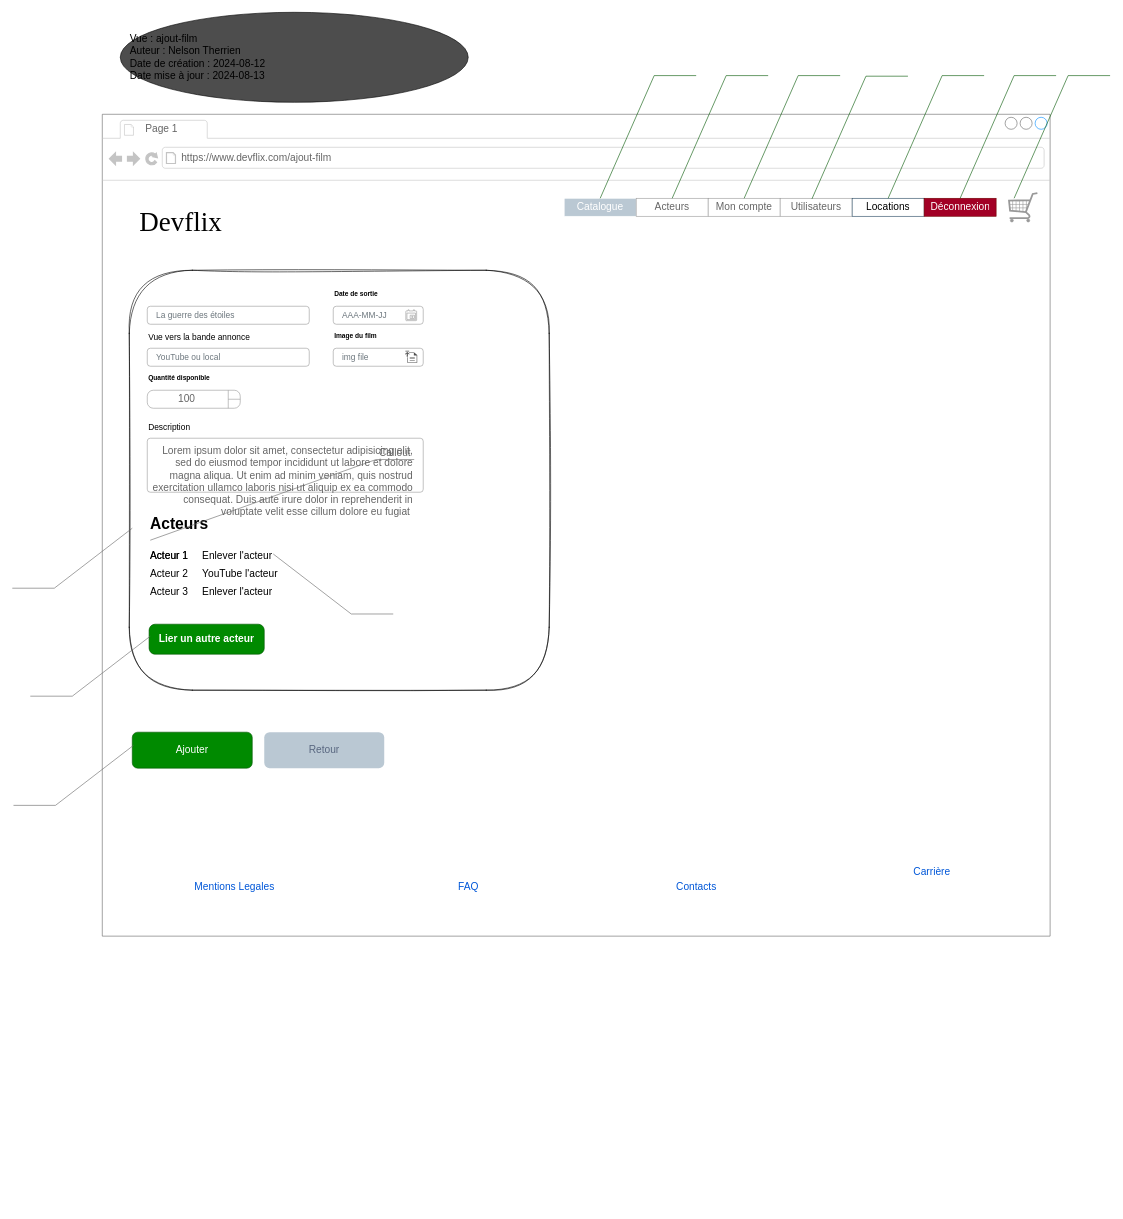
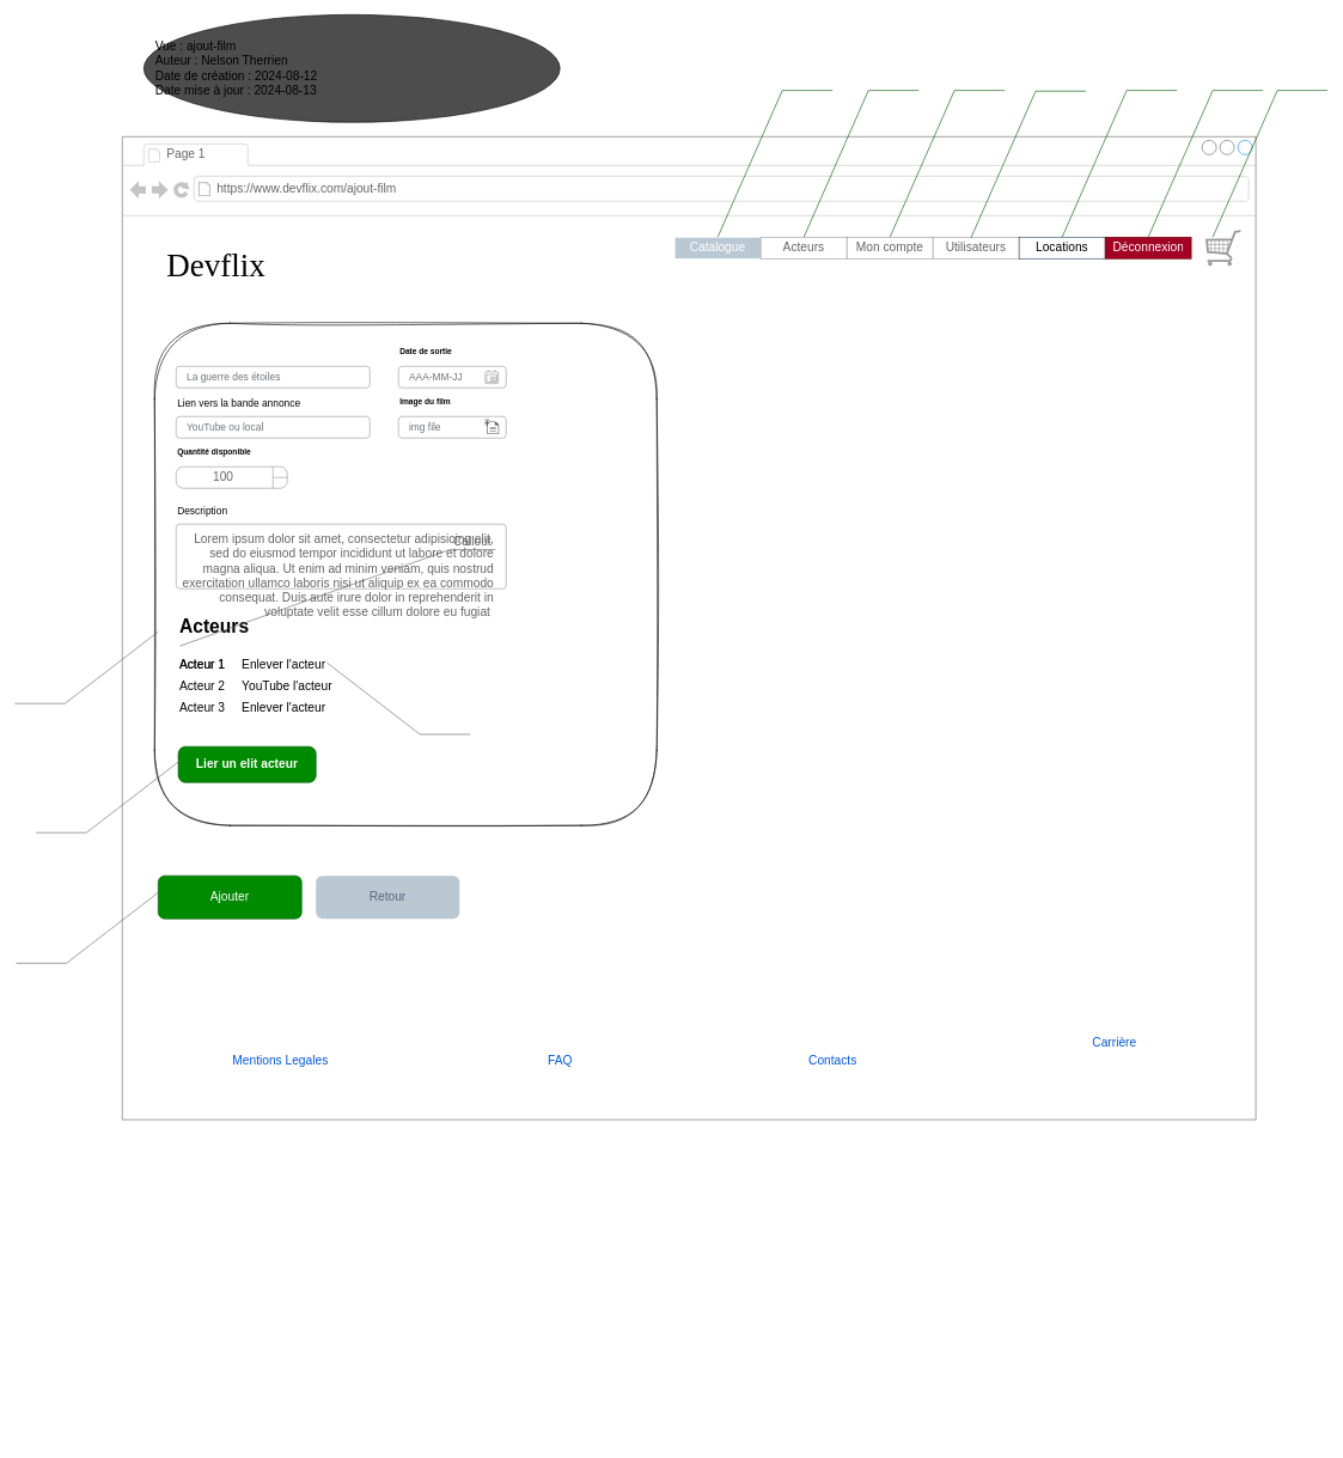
  <mxCell id="0" />
  <mxCell id="1" parent="0" />
  <mxCell id="2" value="" style="group;movable=1;resizable=1;rotatable=1;deletable=1;editable=1;locked=0;connectable=1;" parent="1" vertex="1" connectable="0"><mxGeometry x="170" y="190" width="1580" height="1820" as="geometry" /></mxCell>
  <mxCell id="3" value="" style="strokeWidth=1;shadow=0;dashed=0;align=center;html=1;shape=mxgraph.mockup.containers.browserWindow;rSize=0;strokeColor=#666666;strokeColor2=#008cff;strokeColor3=#c4c4c4;mainText=,;recursiveResize=0;container=0;movable=1;resizable=1;rotatable=1;deletable=1;editable=1;locked=0;connectable=1;" parent="2" vertex="1"><mxGeometry width="1580" height="1370" as="geometry" /></mxCell>
- <mxCell id="4" value="Page 1" style="strokeWidth=1;shadow=0;dashed=0;align=center;html=1;shape=mxgraph.mockup.containers.anchor;fontSize=17;fontColor=#666666;align=left;whiteSpace=wrap;" parent="2" vertex="1"><mxGeometry x="70" y="12" width="110" height="26" as="geometry" /></mxCell>
+ <mxCell id="4" value="Page 1" style="strokeWidth=1;shadow=0;dashed=0;align=center;html=1;shape=mxgraph.mockup.containers.anchor;fontSize=17;fontColor=#666666;align=left;whiteSpace=wrap;" parent="2" vertex="1"><mxGeometry x="60" y="12" width="110" height="26" as="geometry" /></mxCell>
  <mxCell id="5" value="https://www.devflix.com/ajout-film" style="strokeWidth=1;shadow=0;dashed=0;align=center;html=1;shape=mxgraph.mockup.containers.anchor;rSize=0;fontSize=17;fontColor=#666666;align=left;movable=1;resizable=1;rotatable=1;deletable=1;editable=1;locked=0;connectable=1;" parent="2" vertex="1"><mxGeometry x="130" y="60" width="340" height="26" as="geometry" /></mxCell>
  <mxCell id="6" value="" style="rounded=1;whiteSpace=wrap;html=1;sketch=1;curveFitting=1;jiggle=2;" parent="2" vertex="1"><mxGeometry x="45" y="260" width="700" height="700" as="geometry" /></mxCell>
  <mxCell id="7" value="Description" style="fillColor=none;strokeColor=none;align=left;fontSize=14;" parent="2" vertex="1"><mxGeometry x="75" y="500" width="260" height="40" as="geometry" /></mxCell>
  <mxCell id="8" value="" style="html=1;shadow=0;dashed=0;shape=mxgraph.bootstrap.rrect;rSize=5;fillColor=none;strokeColor=#999999;align=left;spacing=15;fontSize=14;fontColor=#6C767D;" parent="2" vertex="1"><mxGeometry x="75" y="540" width="460" height="90" as="geometry" /></mxCell>
  <mxCell id="9" value="Quantité disponible" style="fillColor=none;strokeColor=none;html=1;fontSize=14;fontStyle=0;align=left;fontColor=default;fontStyle=1;fontSize=11;hachureGap=4;pointerEvents=0;fontFamily=Helvetica;rounded=0;glass=0;shadow=0;verticalAlign=middle;" parent="2" vertex="1"><mxGeometry x="75" y="430" width="100" height="20" as="geometry" /></mxCell>
  <mxCell id="10" value="" style="group" parent="2" vertex="1" connectable="0"><mxGeometry x="75" y="280" width="270" height="70" as="geometry" /></mxCell>
  <mxCell id="11" value="La guerre des étoiles" style="html=1;shadow=0;dashed=0;shape=mxgraph.bootstrap.rrect;rSize=5;fillColor=none;strokeColor=#999999;align=left;spacing=15;fontSize=14;fontColor=#6C767D;" parent="10" vertex="1"><mxGeometry y="40" width="270" height="30" as="geometry" /></mxCell>
  <mxCell id="12" value="" style="group" parent="2" vertex="1" connectable="0"><mxGeometry x="75" y="350" width="270" height="70" as="geometry" /></mxCell>
- <mxCell id="13" value="Vue vers la bande annonce" style="fillColor=none;strokeColor=none;align=left;fontSize=14;" parent="12" vertex="1"><mxGeometry width="260" height="40" as="geometry" /></mxCell>
+ <mxCell id="13" value="Lien vers la bande annonce" style="fillColor=none;strokeColor=none;align=left;fontSize=14;" parent="12" vertex="1"><mxGeometry width="260" height="40" as="geometry" /></mxCell>
  <mxCell id="14" value="" style="group" parent="2" vertex="1" connectable="0"><mxGeometry x="385" y="290" width="150" height="60" as="geometry" /></mxCell>
  <mxCell id="15" value="Date de sortie" style="fillColor=none;strokeColor=none;html=1;fontSize=14;fontStyle=0;align=left;fontColor=default;fontStyle=1;fontSize=11;hachureGap=4;pointerEvents=0;fontFamily=Helvetica;rounded=0;glass=0;shadow=0;verticalAlign=middle;" parent="14" vertex="1"><mxGeometry width="100" height="20" as="geometry" /></mxCell>
  <mxCell id="16" value="AAA-MM-JJ" style="html=1;shadow=0;dashed=0;shape=mxgraph.bootstrap.rrect;rSize=5;fillColor=none;strokeColor=#999999;align=left;spacing=15;fontSize=14;fontColor=#6C767D;flipV=1;" parent="14" vertex="1"><mxGeometry y="30" width="150" height="30" as="geometry" /></mxCell>
  <mxCell id="17" value="" style="shape=mxgraph.gmdl.calendar;fillColor=none;strokeColor=#999999;sketch=0;hachureGap=4;pointerEvents=0;fontFamily=Helvetica;fontSize=14;shadow=0;dashed=0;align=left;verticalAlign=middle;spacing=15;fontColor=#6C767D;" parent="14" vertex="1"><mxGeometry x="121" y="36" width="18" height="18" as="geometry"><mxPoint x="-29" y="-9" as="offset" /></mxGeometry></mxCell>
  <mxCell id="18" value="&lt;table cellpadding=&quot;0&quot; cellspacing=&quot;0&quot; style=&quot;width:100%;height:100%;&quot;&gt;&lt;tr&gt;&lt;td style=&quot;width:85%&quot;&gt;100&lt;/td&gt;&lt;td style=&quot;width:15%&quot;&gt;&lt;/td&gt;&lt;/tr&gt;&lt;/table&gt;" style="strokeWidth=1;shadow=0;dashed=0;align=center;html=1;shape=mxgraph.mockup.forms.spinner;strokeColor=#999999;spinLayout=right;spinStyle=normal;adjStyle=triangle;fillColor=default;fontSize=17;fontColor=#666666;mainText=;html=1;overflow=fill;fillStyle=solid;" parent="2" vertex="1"><mxGeometry x="75" y="460" width="155" height="30" as="geometry" /></mxCell>
  <mxCell id="19" value="Image du film" style="fillColor=none;strokeColor=none;html=1;fontSize=14;fontStyle=0;align=left;fontColor=default;fontStyle=1;fontSize=11;hachureGap=4;pointerEvents=0;fontFamily=Helvetica;rounded=0;glass=0;shadow=0;verticalAlign=middle;" parent="2" vertex="1"><mxGeometry x="385" y="360" width="100" height="20" as="geometry" /></mxCell>
  <mxCell id="20" value="img file" style="html=1;shadow=0;dashed=0;shape=mxgraph.bootstrap.rrect;rSize=5;fillColor=none;strokeColor=#999999;align=left;spacing=15;fontSize=14;fontColor=#6C767D;flipV=1;" parent="2" vertex="1"><mxGeometry x="385" y="390" width="150" height="30" as="geometry" /></mxCell>
  <mxCell id="21" value="" style="sketch=0;pointerEvents=1;shadow=0;dashed=0;html=1;strokeColor=none;fillColor=#505050;labelPosition=center;verticalLabelPosition=bottom;verticalAlign=top;outlineConnect=0;align=center;shape=mxgraph.office.concepts.upload;" parent="2" vertex="1"><mxGeometry x="505" y="394" width="20" height="20" as="geometry" /></mxCell>
  <mxCell id="22" value="YouTube ou local" style="html=1;shadow=0;dashed=0;shape=mxgraph.bootstrap.rrect;rSize=5;fillColor=none;strokeColor=#999999;align=left;spacing=15;fontSize=14;fontColor=#6C767D;" parent="2" vertex="1"><mxGeometry x="75" y="390" width="270" height="30" as="geometry" /></mxCell>
  <mxCell id="23" value="Acteurs" style="text;align=left;fontStyle=1;verticalAlign=middle;spacingLeft=3;spacingRight=3;strokeColor=none;rotatable=0;points=[[0,0.5],[1,0.5]];portConstraint=eastwest;html=1;fontSize=26;" parent="2" vertex="1"><mxGeometry x="75" y="670" width="230" height="26" as="geometry" /></mxCell>
  <mxCell id="24" value="&lt;span style=&quot;font-weight: normal;&quot;&gt;&lt;font style=&quot;font-size: 17px;&quot;&gt;Acteur 1&lt;/font&gt;&lt;/span&gt;" style="text;align=left;fontStyle=1;verticalAlign=middle;spacingLeft=3;spacingRight=3;strokeColor=none;rotatable=0;points=[[0,0.5],[1,0.5]];portConstraint=eastwest;html=1;fontSize=26;" parent="2" vertex="1"><mxGeometry x="75" y="720" width="230" height="26" as="geometry" /></mxCell>
  <mxCell id="25" value="&lt;span style=&quot;font-weight: normal;&quot;&gt;&lt;font style=&quot;font-size: 17px;&quot;&gt;Acteur 1&lt;/font&gt;&lt;/span&gt;&lt;span style=&quot;font-size: 17px; font-weight: 400;&quot;&gt;&amp;nbsp; &amp;nbsp; &amp;nbsp;Enlever l'acteur&lt;/span&gt;" style="text;align=left;fontStyle=1;verticalAlign=middle;spacingLeft=3;spacingRight=3;strokeColor=none;rotatable=0;points=[[0,0.5],[1,0.5]];portConstraint=eastwest;html=1;fontSize=26;" parent="2" vertex="1"><mxGeometry x="75" y="720" width="230" height="26" as="geometry" /></mxCell>
  <mxCell id="26" value="&lt;span style=&quot;font-weight: normal;&quot;&gt;&lt;font style=&quot;font-size: 17px;&quot;&gt;Acteur 2&lt;/font&gt;&lt;/span&gt;&lt;span style=&quot;font-size: 17px; font-weight: 400;&quot;&gt;&amp;nbsp; &amp;nbsp; &amp;nbsp;YouTube l'acteur&lt;/span&gt;" style="text;align=left;fontStyle=1;verticalAlign=middle;spacingLeft=3;spacingRight=3;strokeColor=none;rotatable=0;points=[[0,0.5],[1,0.5]];portConstraint=eastwest;html=1;fontSize=26;" parent="2" vertex="1"><mxGeometry x="75" y="750" width="230" height="26" as="geometry" /></mxCell>
  <mxCell id="27" value="&lt;span style=&quot;font-weight: normal;&quot;&gt;&lt;font style=&quot;font-size: 17px;&quot;&gt;Acteur 3&lt;/font&gt;&lt;/span&gt;&lt;span style=&quot;font-size: 17px; font-weight: 400;&quot;&gt;&amp;nbsp; &amp;nbsp; &amp;nbsp;Enlever l'acteur&lt;/span&gt;" style="text;align=left;fontStyle=1;verticalAlign=middle;spacingLeft=3;spacingRight=3;strokeColor=none;rotatable=0;points=[[0,0.5],[1,0.5]];portConstraint=eastwest;html=1;fontSize=26;" parent="2" vertex="1"><mxGeometry x="75" y="780" width="230" height="26" as="geometry" /></mxCell>
- <mxCell id="28" value="Lier un autre acteur" style="strokeWidth=1;shadow=0;dashed=0;align=center;html=1;shape=mxgraph.mockup.buttons.button;strokeColor=#005700;fontColor=#ffffff;mainText=;buttonStyle=round;fontSize=17;fontStyle=1;fillColor=#008a00;whiteSpace=wrap;" parent="2" vertex="1"><mxGeometry x="78" y="850" width="192" height="50" as="geometry" /></mxCell>
+ <mxCell id="28" value="Lier un elit acteur" style="strokeWidth=1;shadow=0;dashed=0;align=center;html=1;shape=mxgraph.mockup.buttons.button;strokeColor=#005700;fontColor=#ffffff;mainText=;buttonStyle=round;fontSize=17;fontStyle=1;fillColor=#008a00;whiteSpace=wrap;" parent="2" vertex="1"><mxGeometry x="78" y="850" width="192" height="50" as="geometry" /></mxCell>
  <mxCell id="29" value="Retour" style="rounded=1;fillColor=#bac8d3;strokeColor=none;html=1;whiteSpace=wrap;fontColor=#596780;align=center;verticalAlign=middle;fontStyle=0;fontSize=17;sketch=0;fontFamily=Helvetica;" parent="2" vertex="1"><mxGeometry x="270" y="1030" width="200" height="60" as="geometry" /></mxCell>
  <mxCell id="30" value="Ajouter" style="rounded=1;fillColor=#008a00;strokeColor=#005700;html=1;whiteSpace=wrap;fontColor=#ffffff;align=center;verticalAlign=middle;fontStyle=0;fontSize=17;sketch=0;fontFamily=Helvetica;" parent="2" vertex="1"><mxGeometry x="50" y="1030" width="200" height="60" as="geometry" /></mxCell>
  <mxCell id="31" value="Mentions Legales" style="fillColor=none;strokeColor=none;html=1;fontColor=#0057D8;align=center;verticalAlign=middle;fontStyle=0;fontSize=17;" parent="2" vertex="1"><mxGeometry x="95" y="1250" width="250" height="75" as="geometry" /></mxCell>
  <mxCell id="32" value="FAQ" style="fillColor=none;strokeColor=none;html=1;fontColor=#0057D8;align=center;verticalAlign=middle;fontStyle=0;fontSize=17;fontFamily=Helvetica;" parent="2" vertex="1"><mxGeometry x="485" y="1250" width="250" height="75" as="geometry" /></mxCell>
  <mxCell id="33" value="Contacts" style="fillColor=none;strokeColor=none;html=1;fontColor=#0057D8;align=center;verticalAlign=middle;fontStyle=0;fontSize=17;fontFamily=Helvetica;" parent="2" vertex="1"><mxGeometry x="865" y="1250" width="250" height="75" as="geometry" /></mxCell>
  <mxCell id="34" value="Carrière&amp;nbsp;" style="fillColor=none;strokeColor=none;html=1;fontColor=#0057D8;align=center;verticalAlign=middle;fontStyle=0;fontSize=17;fontFamily=Helvetica;" parent="2" vertex="1"><mxGeometry x="1260" y="1225" width="250" height="75" as="geometry" /></mxCell>
  <mxCell id="35" value="Lorem ipsum dolor sit amet, consectetur adipisicing elit, sed do eiusmod tempor incididunt ut labore et dolore magna aliqua. Ut enim ad minim veniam, quis nostrud exercitation ullamco laboris nisi ut aliquip ex ea commodo consequat. Duis aute irure dolor in reprehenderit in voluptate velit esse cillum dolore eu fugiat&amp;nbsp;" style="spacingTop=-5;whiteSpace=wrap;html=1;align=right;fontSize=17;fontFamily=Helvetica;fillColor=none;strokeColor=#666666;strokeWidth=1;shadow=0;dashed=0;shape=mxgraph.mockup.text.callout;textSize=17;textColor=#666666;callDir=NE;callStyle=line;fontColor=#666666;verticalAlign=top;" parent="2" vertex="1"><mxGeometry x="80" y="550" width="440" height="160" as="geometry" /></mxCell>
  <mxCell id="36" value="&lt;font color=&quot;#ffffff&quot;&gt;C55&lt;/font&gt;" style="strokeWidth=1;shadow=0;dashed=0;align=center;html=1;shape=mxgraph.mockup.text.callout;linkText=;textSize=17;textColor=#666666;callDir=SE;callStyle=line;fontSize=17;fontColor=#666666;align=right;verticalAlign=bottom;strokeColor=#666666;" parent="2" vertex="1"><mxGeometry x="285" y="733" width="200" height="100" as="geometry" /></mxCell>
  <mxCell id="37" value="Devflix" style="text;html=1;points=[];align=left;verticalAlign=top;spacingTop=-4;fontSize=45;fontFamily=Verdana;" parent="1" vertex="1"><mxGeometry x="230" y="340" width="340" height="50" as="geometry" /></mxCell>
  <mxCell id="38" value="&lt;span style=&quot;font-size: 17px;&quot;&gt;&amp;nbsp; &amp;nbsp;Vue : ajout-film&lt;/span&gt;&lt;br style=&quot;font-size: 17px;&quot;&gt;&lt;span style=&quot;font-size: 17px;&quot;&gt;&amp;nbsp; &amp;nbsp;Auteur : Nelson Therrien&lt;/span&gt;&lt;br style=&quot;font-size: 17px;&quot;&gt;&lt;span style=&quot;font-size: 17px;&quot;&gt;&amp;nbsp; &amp;nbsp;Date de création : 2024-08-12&lt;/span&gt;&lt;br style=&quot;font-size: 17px;&quot;&gt;&lt;span style=&quot;font-size: 17px;&quot;&gt;&amp;nbsp; &amp;nbsp;Date mise à jour : 2024-08-13&amp;nbsp; &amp;nbsp; &amp;nbsp; &amp;nbsp; &amp;nbsp; &amp;nbsp; &amp;nbsp; &amp;nbsp; &amp;nbsp; &amp;nbsp; &amp;nbsp; &amp;nbsp; &amp;nbsp; &amp;nbsp; &amp;nbsp; &amp;nbsp; &amp;nbsp; &amp;nbsp; &amp;nbsp; &amp;nbsp; &amp;nbsp; &amp;nbsp; &amp;nbsp; &amp;nbsp; &amp;nbsp; &amp;nbsp; &amp;nbsp; &amp;nbsp; &amp;nbsp; &amp;nbsp; &amp;nbsp; &amp;nbsp; &amp;nbsp; &amp;nbsp; &amp;nbsp;&lt;/span&gt;" style="ellipse;whiteSpace=wrap;html=1;align=left;fillColor=#4D4D4D;strokeColor=#000000;" parent="1" vertex="1"><mxGeometry x="200" y="20" width="580" height="150" as="geometry" /></mxCell>
  <mxCell id="39" value="&lt;font color=&quot;#ffffff&quot;&gt;C30&lt;/font&gt;" style="strokeWidth=1;shadow=0;dashed=0;align=center;html=1;shape=mxgraph.mockup.text.callout;linkText=;textSize=17;textColor=#666666;callDir=SW;callStyle=line;fontSize=17;fontColor=#666666;align=left;verticalAlign=bottom;strokeColor=#666666;" parent="1" vertex="1"><mxGeometry x="20" y="880" width="200" height="100" as="geometry" /></mxCell>
  <mxCell id="40" value="&lt;font color=&quot;#ffffff&quot;&gt;C31&lt;/font&gt;" style="strokeWidth=1;shadow=0;dashed=0;align=center;html=1;shape=mxgraph.mockup.text.callout;linkText=;textSize=17;textColor=#666666;callDir=SW;callStyle=line;fontSize=17;fontColor=#666666;align=left;verticalAlign=bottom;strokeColor=#666666;" parent="1" vertex="1"><mxGeometry x="22" y="1242" width="200" height="100" as="geometry" /></mxCell>
  <mxCell id="41" value="&lt;font color=&quot;#ffffff&quot;&gt;C39&lt;/font&gt;" style="strokeWidth=1;shadow=0;dashed=0;align=center;html=1;shape=mxgraph.mockup.text.callout;linkText=;textSize=17;textColor=#666666;callDir=SW;callStyle=line;fontSize=17;fontColor=#666666;align=left;verticalAlign=bottom;strokeColor=#666666;" parent="1" vertex="1"><mxGeometry x="50" y="1060" width="200" height="100" as="geometry" /></mxCell>
  <mxCell id="42" value="" style="group;movable=1;resizable=1;rotatable=1;deletable=1;editable=1;locked=0;connectable=1;" vertex="1" connectable="0" parent="1"><mxGeometry x="920" y="100" width="930" height="280" as="geometry" /></mxCell>
  <mxCell id="43" value="" style="swimlane;shape=mxgraph.bootstrap.anchor;strokeColor=#999999;fillColor=#ffffff;fontColor=#666666;childLayout=stackLayout;horizontal=0;startSize=0;horizontalStack=1;resizeParent=1;resizeParentMax=0;resizeLast=0;collapsible=0;marginBottom=0;whiteSpace=wrap;html=1;" vertex="1" parent="42"><mxGeometry x="20" y="230" width="720" height="30" as="geometry" /></mxCell>
  <mxCell id="44" value="Catalogue" style="text;strokeColor=#FFFFFF;align=center;verticalAlign=middle;spacingLeft=10;spacingRight=10;overflow=hidden;points=[[0,0.5],[1,0.5]];portConstraint=eastwest;rotatable=0;whiteSpace=wrap;html=1;fillColor=#BAC8D3;fontColor=#FFFFFF;fontSize=17;" vertex="1" parent="43"><mxGeometry width="120" height="30" as="geometry" /></mxCell>
  <mxCell id="45" value="Acteurs" style="text;strokeColor=inherit;align=center;verticalAlign=middle;spacingLeft=10;spacingRight=10;overflow=hidden;points=[[0,0.5],[1,0.5]];portConstraint=eastwest;rotatable=0;whiteSpace=wrap;html=1;fillColor=inherit;fontColor=inherit;fontSize=17;" vertex="1" parent="43"><mxGeometry x="120" width="120" height="30" as="geometry" /></mxCell>
  <mxCell id="46" value="Mon compte" style="text;strokeColor=inherit;align=center;verticalAlign=middle;spacingLeft=10;spacingRight=10;overflow=hidden;points=[[0,0.5],[1,0.5]];portConstraint=eastwest;rotatable=0;whiteSpace=wrap;html=1;fillColor=inherit;fontColor=inherit;fontSize=17;" vertex="1" parent="43"><mxGeometry x="240" width="120" height="30" as="geometry" /></mxCell>
  <mxCell id="47" value="Utilisateurs" style="text;strokeColor=inherit;align=center;verticalAlign=middle;spacingLeft=10;spacingRight=10;overflow=hidden;points=[[0,0.5],[1,0.5]];portConstraint=eastwest;rotatable=0;whiteSpace=wrap;html=1;fillColor=inherit;fontColor=inherit;fontSize=17;" vertex="1" parent="43"><mxGeometry x="360" width="120" height="30" as="geometry" /></mxCell>
  <mxCell id="48" value="Locations" style="text;strokeColor=#23445d;align=center;verticalAlign=middle;spacingLeft=10;spacingRight=10;overflow=hidden;points=[[0,0.5],[1,0.5]];portConstraint=eastwest;rotatable=0;whiteSpace=wrap;html=1;fillColor=#FFFFFF;fontSize=17;fontColor=#000000;" vertex="1" parent="43"><mxGeometry x="480" width="120" height="30" as="geometry" /></mxCell>
  <mxCell id="49" value="Déconnexion&amp;nbsp;" style="text;strokeColor=#6F0000;align=center;verticalAlign=middle;spacingLeft=10;spacingRight=10;overflow=hidden;points=[[0,0.5],[1,0.5]];portConstraint=eastwest;rotatable=0;whiteSpace=wrap;html=1;fillColor=#a20025;fontColor=#ffffff;fontSize=17;" vertex="1" parent="43"><mxGeometry x="600" width="120" height="30" as="geometry" /></mxCell>
  <mxCell id="50" value="C4" style="strokeWidth=1;shadow=0;dashed=0;align=center;html=1;shape=mxgraph.mockup.text.callout;linkText=;textSize=17;textColor=#666666;callDir=NE;callStyle=line;fontSize=17;align=right;verticalAlign=top;strokeColor=#005700;fillColor=#008a00;fontColor=#ffffff;" vertex="1" parent="42"><mxGeometry x="200" width="160" height="230" as="geometry" /></mxCell>
  <mxCell id="51" value="C1" style="strokeWidth=1;shadow=0;dashed=0;align=center;html=1;shape=mxgraph.mockup.text.callout;linkText=;textSize=17;textColor=#666666;callDir=NE;callStyle=line;fontSize=17;align=right;verticalAlign=top;strokeColor=#005700;fillColor=#008a00;fontColor=#ffffff;" vertex="1" parent="42"><mxGeometry x="80" width="160" height="230" as="geometry" /></mxCell>
  <mxCell id="52" value="C17" style="strokeWidth=1;shadow=0;dashed=0;align=center;html=1;shape=mxgraph.mockup.text.callout;linkText=;textSize=17;textColor=#666666;callDir=NE;callStyle=line;fontSize=17;align=right;verticalAlign=top;strokeColor=#005700;fillColor=#008a00;fontColor=#ffffff;" vertex="1" parent="42"><mxGeometry x="320" width="160" height="230" as="geometry" /></mxCell>
  <mxCell id="53" value="C19" style="strokeWidth=1;shadow=0;dashed=0;align=center;html=1;shape=mxgraph.mockup.text.callout;linkText=;textSize=17;textColor=#666666;callDir=NE;callStyle=line;fontSize=17;align=right;verticalAlign=top;strokeColor=#005700;fillColor=#008a00;fontColor=#ffffff;" vertex="1" parent="42"><mxGeometry x="560" width="160" height="230" as="geometry" /></mxCell>
  <mxCell id="54" value="" style="verticalLabelPosition=bottom;shadow=0;dashed=0;align=center;html=1;verticalAlign=top;strokeWidth=1;shape=mxgraph.mockup.misc.shoppingCart;strokeColor=#999999;" vertex="1" parent="42"><mxGeometry x="760" y="220" width="50" height="50" as="geometry" /></mxCell>
  <mxCell id="55" value="C46" style="strokeWidth=1;shadow=0;dashed=0;align=center;html=1;shape=mxgraph.mockup.text.callout;linkText=;textSize=17;textColor=#666666;callDir=NE;callStyle=line;fontSize=17;align=right;verticalAlign=top;strokeColor=#005700;fillColor=#008a00;fontColor=#ffffff;" vertex="1" parent="42"><mxGeometry x="680" width="160" height="230" as="geometry" /></mxCell>
  <mxCell id="56" value="C9" style="strokeWidth=1;shadow=0;dashed=0;align=center;html=1;shape=mxgraph.mockup.text.callout;linkText=;textSize=17;textColor=#666666;callDir=NE;callStyle=line;fontSize=17;align=right;verticalAlign=top;strokeColor=#005700;fillColor=#008a00;fontColor=#ffffff;container=0;" vertex="1" parent="42"><mxGeometry x="770" width="160" height="230" as="geometry" /></mxCell>
  <mxCell id="57" value="C42" style="strokeWidth=1;shadow=0;dashed=0;align=center;html=1;shape=mxgraph.mockup.text.callout;linkText=;textSize=17;textColor=#666666;callDir=NE;callStyle=line;fontSize=17;align=right;verticalAlign=top;strokeColor=#005700;fillColor=#008a00;fontColor=#ffffff;" vertex="1" parent="42"><mxGeometry x="433" y="1" width="160" height="230" as="geometry" /></mxCell>
